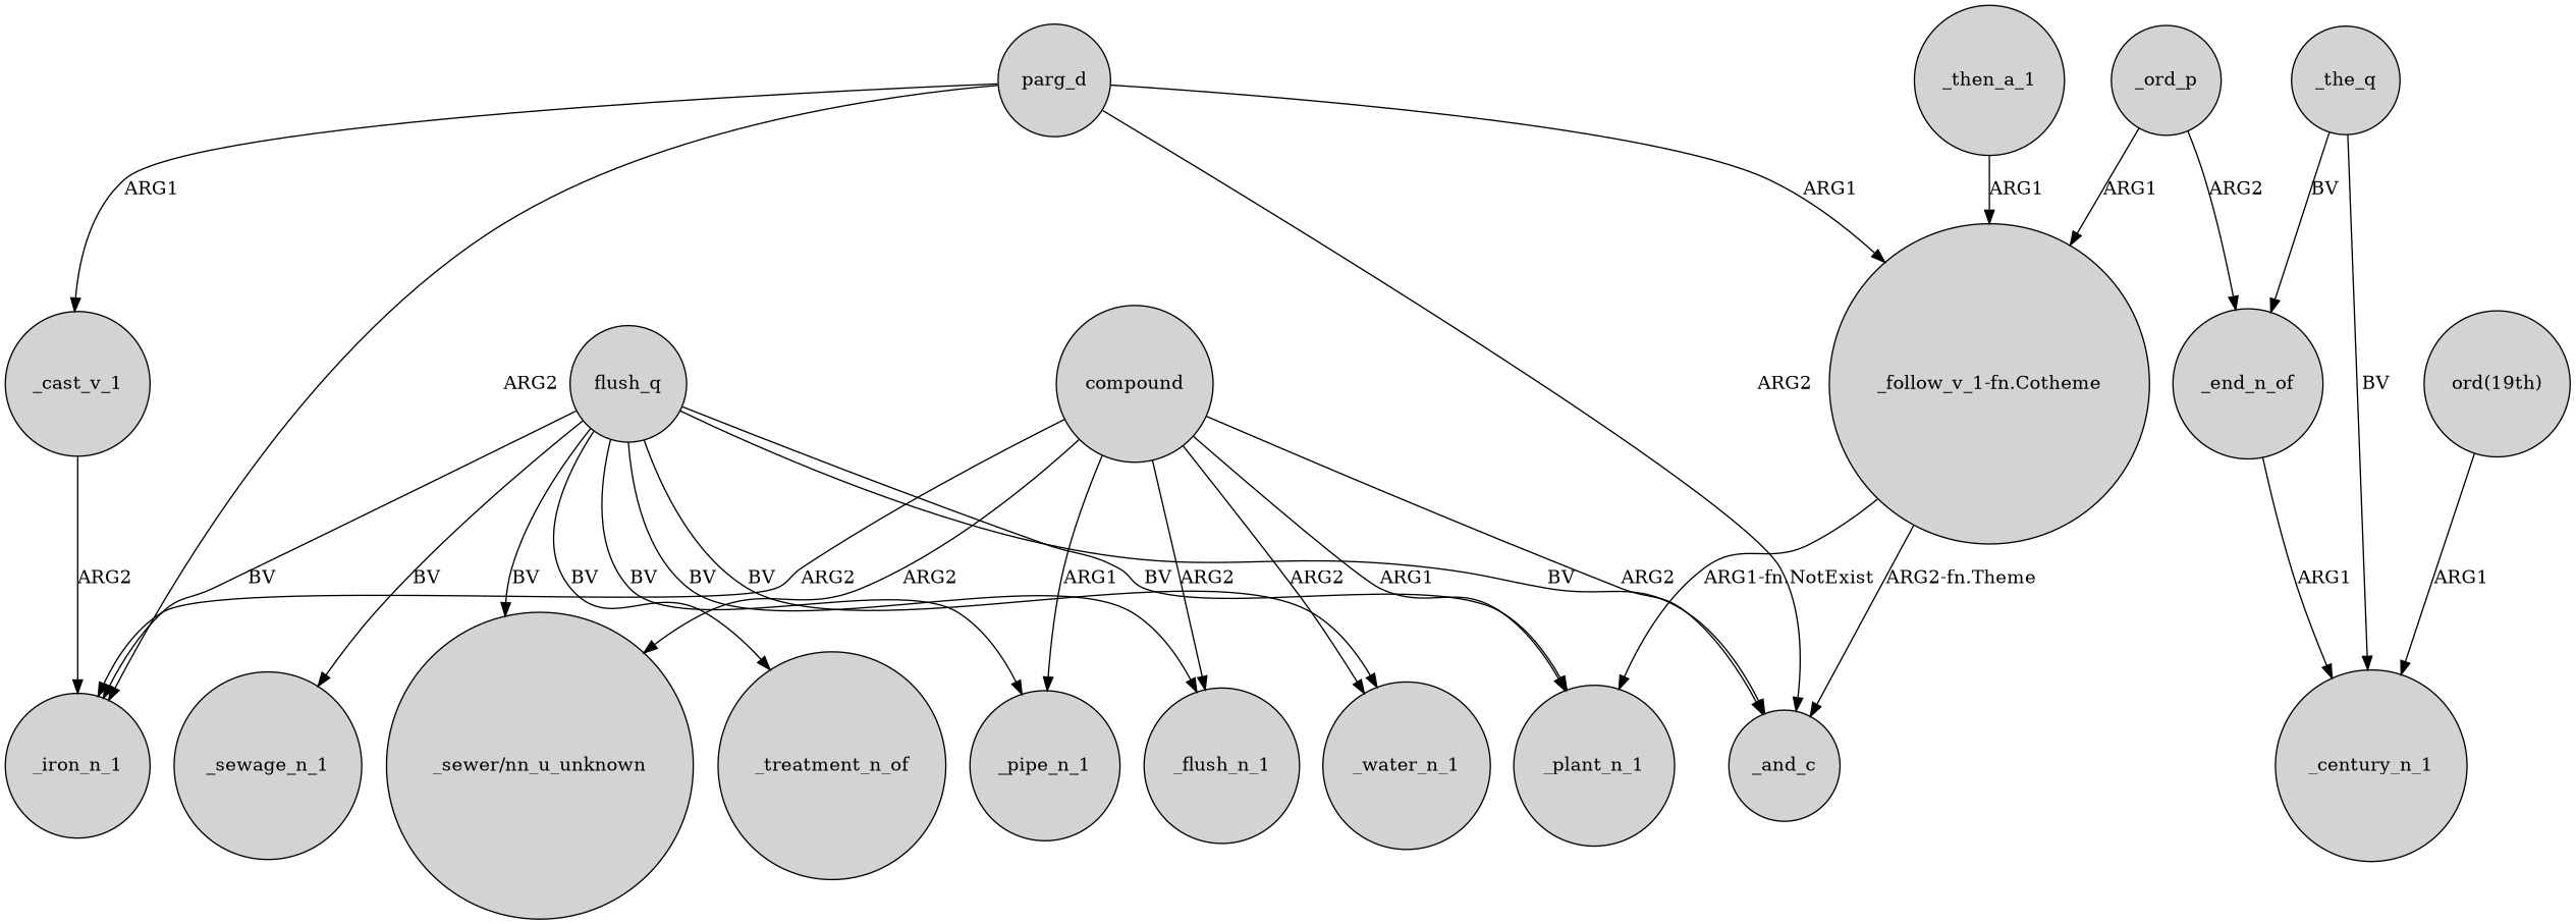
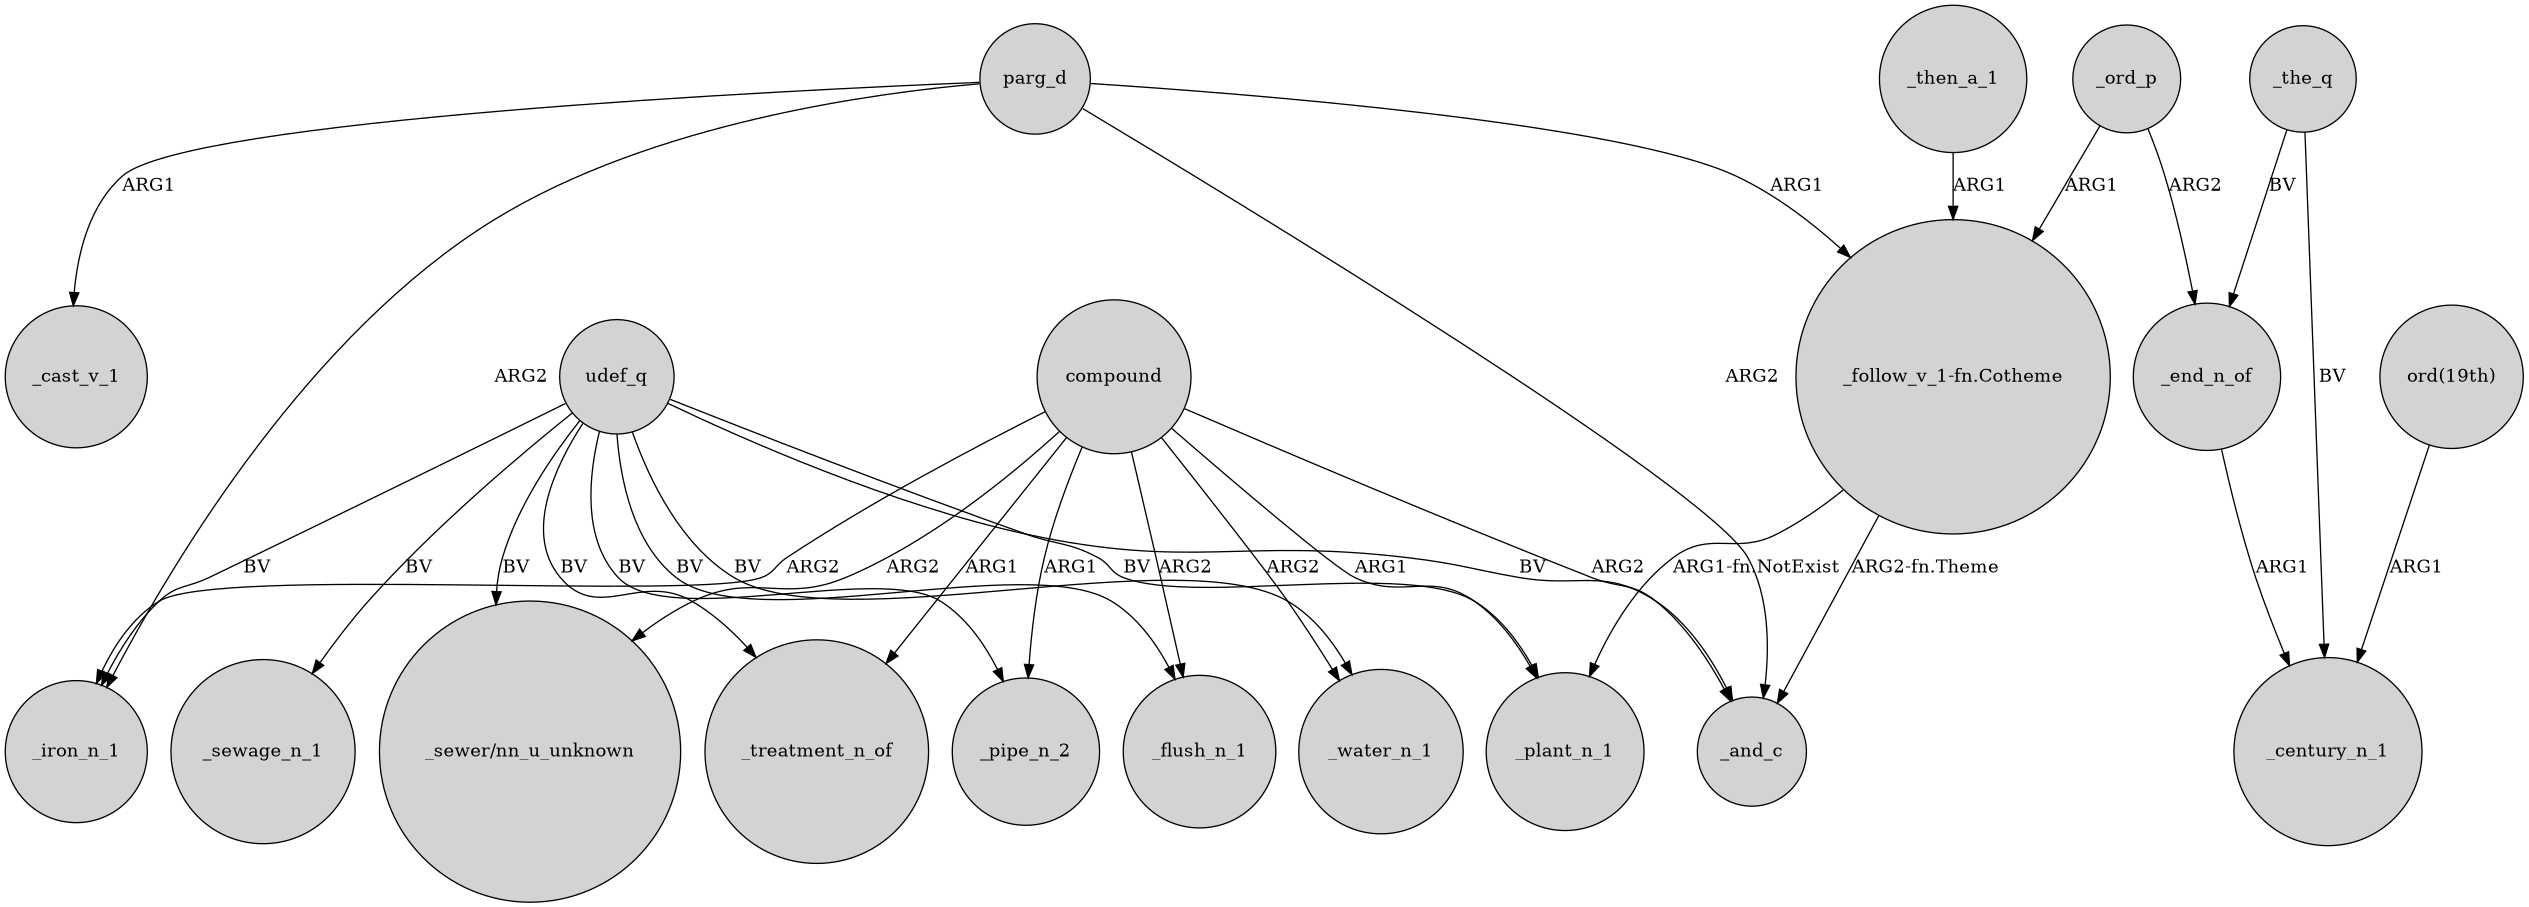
  digraph {
    fontname="DejaVu Serif"
    node [fontname="DejaVu Serif" shape=circle style=filled]
    edge [fontname="DejaVu Serif"]
-   udef_q [label=flush_q]
+   udef_q
    _iron_n_1
-   _pipe_n_1
+   _pipe_n_1 [label=_pipe_n_2]
    _flush_n_1
    _water_n_1
    _plant_n_1
    _and_c
    "_sewer/nn_u_unknown"
    _sewage_n_1
    _treatment_n_of
    _the_q
    _end_n_of
    _century_n_1
    _cast_v_1
    compound
    parg_d
    "_follow_v_1-fn.Cotheme"
    n18 [label=_ord_p]
    _then_a_1
    "ord(19th)"
    udef_q -> _iron_n_1 [label=BV]
    udef_q -> _pipe_n_1 [label=BV]
    udef_q -> _flush_n_1 [label=BV]
    udef_q -> _water_n_1 [label=BV]
    udef_q -> _plant_n_1 [label=BV]
    udef_q -> _and_c [label=BV]
    udef_q -> "_sewer/nn_u_unknown" [label=BV]
    udef_q -> _sewage_n_1 [label=BV]
    udef_q -> _treatment_n_of [label=BV]
    _the_q -> _end_n_of [label=BV]
    _the_q -> _century_n_1 [label=BV]
    _end_n_of -> _century_n_1 [label=ARG1]
-   _cast_v_1 -> _iron_n_1 [label=ARG2]
    compound -> _iron_n_1 [label=ARG2]
    compound -> _pipe_n_1 [label=ARG1]
    compound -> _flush_n_1 [label=ARG2]
    compound -> _water_n_1 [label=ARG2]
    compound -> _plant_n_1 [label=ARG1]
    compound -> _and_c [label=ARG2]
    compound -> "_sewer/nn_u_unknown" [label=ARG2]
+   compound -> _treatment_n_of [label=ARG1]
    parg_d -> _iron_n_1 [label=ARG2]
    parg_d -> _and_c [label=ARG2]
    parg_d -> _cast_v_1 [label=ARG1]
    parg_d -> "_follow_v_1-fn.Cotheme" [label=ARG1]
    "_follow_v_1-fn.Cotheme" -> _plant_n_1 [label="ARG1-fn.NotExist"]
    "_follow_v_1-fn.Cotheme" -> _and_c [label="ARG2-fn.Theme"]
    n18 -> _end_n_of [label=ARG2]
    n18 -> "_follow_v_1-fn.Cotheme" [label=ARG1]
    _then_a_1 -> "_follow_v_1-fn.Cotheme" [label=ARG1]
    "ord(19th)" -> _century_n_1 [label=ARG1]
  }
